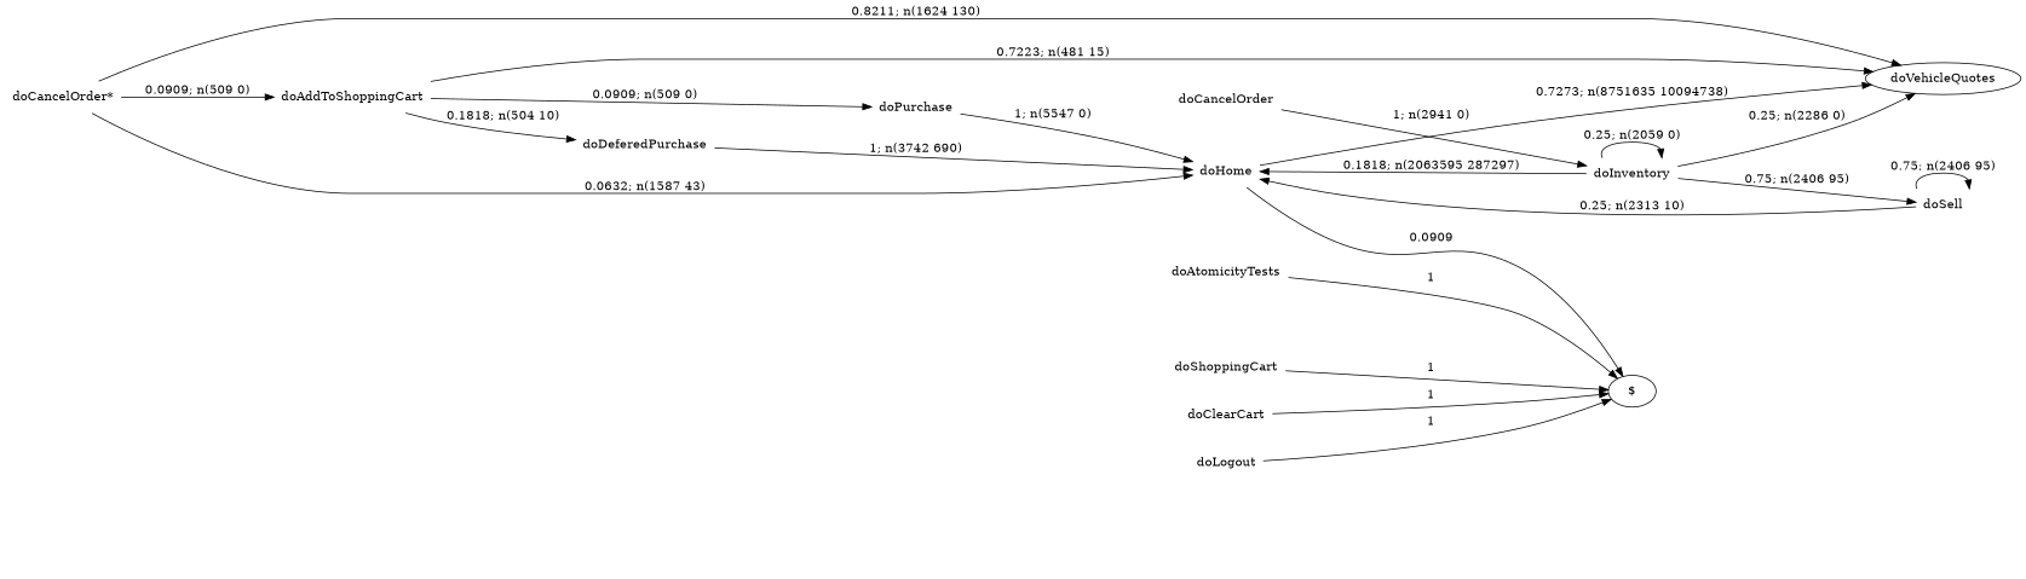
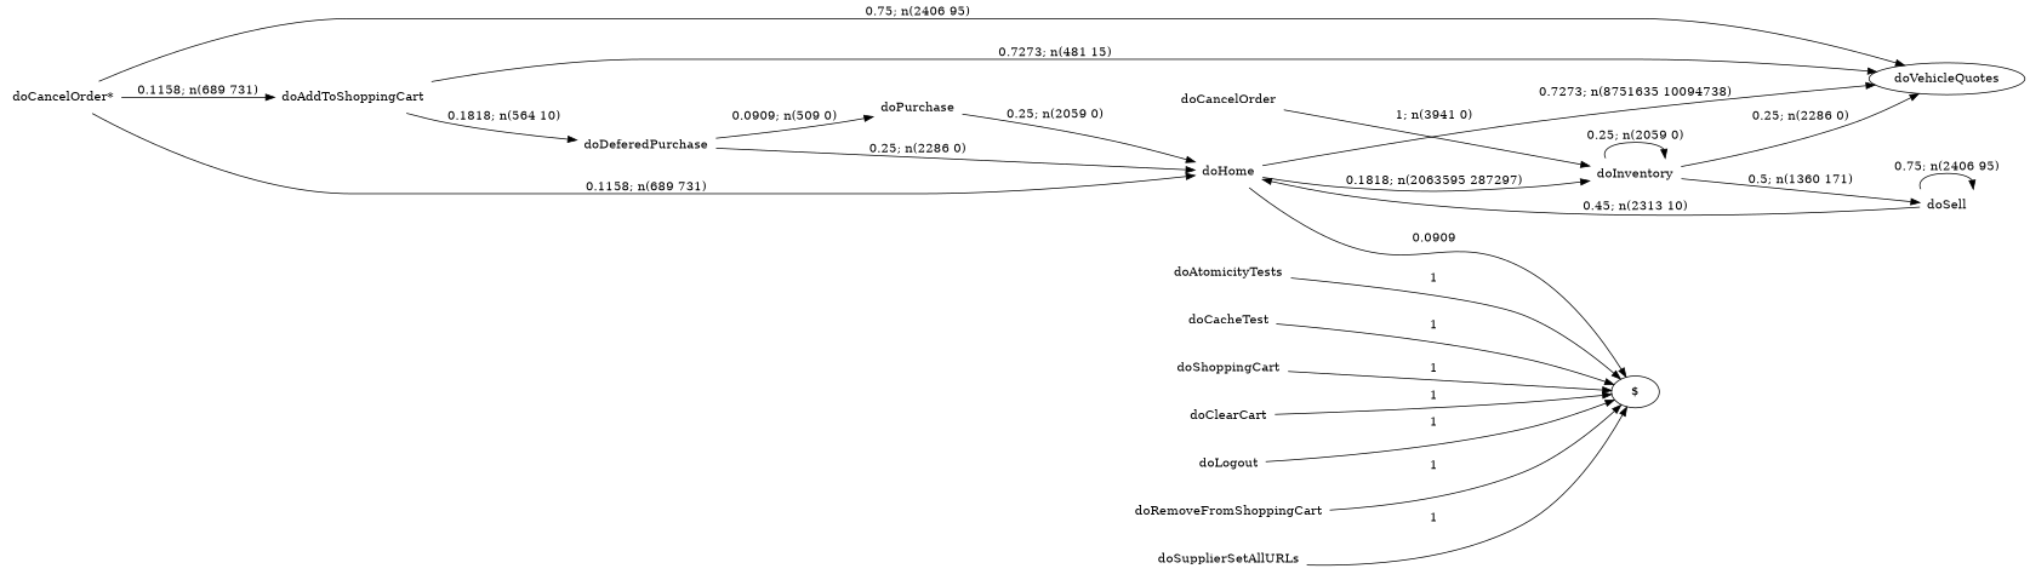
  digraph {
    rankdir=LR
    node [shape=none]
    edge [style=solid]
    n1 [label="doCancelOrder*"]
    n2 [label=doAddToShoppingCart]
    n3 [label=doHome]
    doVehicleQuotes [shape=""]
    n5 [label=doDeferedPurchase]
    n6 [label=doPurchase]
    "$" [shape=""]
    n8 [label=doInventory]
+   n9 [label=doSupplierSetAllURLs]
    n10 [label=doAtomicityTests]
+   n11 [label=doCacheTest]
    n12 [label=doSell]
    n13 [label=doShoppingCart]
    n14 [label=doClearCart]
    n15 [label=doCancelOrder]
    n16 [label=doLogout]
-   n1 -> n2 [label="0.0909; n(509 0)"]
-   n1 -> n3 [label="0.0632; n(1587 43)"]
-   n1 -> doVehicleQuotes [label="0.8211; n(1624 130)"]
-   n2 -> doVehicleQuotes [label="0.7223; n(481 15)"]
-   n2 -> n5 [label="0.1818; n(504 10)"]
-   n2 -> n6 [label="0.0909; n(509 0)"]
+   n17 [label=doRemoveFromShoppingCart]
+   n1 -> n2 [label="0.1158; n(689 731)"]
+   n1 -> n3 [label="0.1158; n(689 731)"]
+   n1 -> doVehicleQuotes [label="0.75; n(2406 95)"]
+   n2 -> doVehicleQuotes [label="0.7273; n(481 15)"]
+   n2 -> n5 [label="0.1818; n(564 10)"]
+   n5 -> n6 [label="0.0909; n(509 0)"]
    n3 -> doVehicleQuotes [label="0.7273; n(8751635 10094738)"]
    n3 -> "$" [label=0.0909]
-   n8 -> n3 [label="0.1818; n(2063595 287297)"]
-   n5 -> n3 [label="1; n(3742 690)"]
-   n6 -> n3 [label="1; n(5547 0)"]
+   n3 -> n8 [label="0.1818; n(2063595 287297)"]
+   n5 -> n3 [label="0.25; n(2286 0)"]
+   n6 -> n3 [label="0.25; n(2059 0)"]
    n8 -> doVehicleQuotes [label="0.25; n(2286 0)"]
    n8 -> n8 [label="0.25; n(2059 0)"]
-   n8 -> n12 [label="0.75; n(2406 95)"]
+   n8 -> n12 [label="0.5; n(1360 171)"]
+   n9 -> "$" [label=1]
    n10 -> "$" [label=1]
-   n12 -> n3 [label="0.25; n(2313 10)"]
+   n11 -> "$" [label=1]
+   n12 -> n3 [label="0.45; n(2313 10)"]
    n12 -> n12 [label="0.75; n(2406 95)"]
    n13 -> "$" [label=1]
    n14 -> "$" [label=1]
-   n15 -> n8 [label="1; n(2941 0)"]
+   n15 -> n8 [label="1; n(3941 0)"]
    n16 -> "$" [label=1]
+   n17 -> "$" [label=1]
  }
